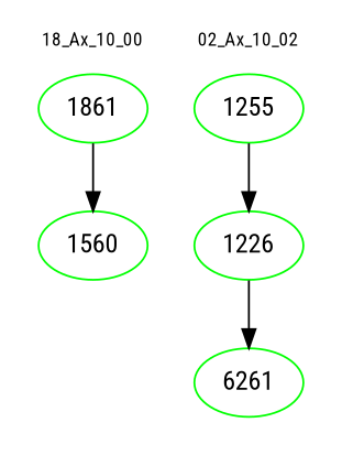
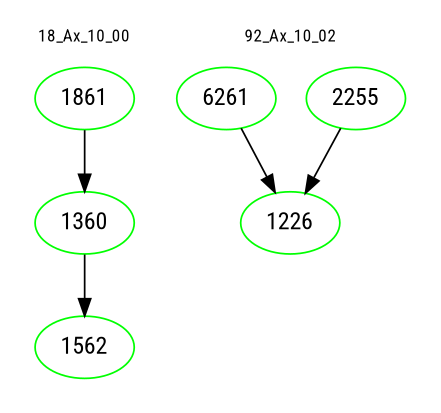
  digraph {
    fontname="Roboto Condensed"
    node [color=green fontname="Roboto Condensed"]
    edge [color=black fontname="Roboto Condensed"]
    n1 [label=1861]
-   n2 [label=1560]
-   n4 [label=1255]
+   n2 [label=1360]
+   n3 [label=1562]
+   n4 [label=2255]
    n5 [label=1226]
    n6 [label=6261]
    subgraph cluster_1 {
      color=white
      fontsize=10
      label="18_Ax_10_00"
      n1
      n2
+     n3
    }
    subgraph cluster_2 {
      color=white
      fontsize=10
-     label="02_Ax_10_02"
+     label="92_Ax_10_02"
      n4
      n5
      n6
    }
    n1 -> n2
+   n2 -> n3
    n4 -> n5
-   n5 -> n6
+   n6 -> n5
  }
